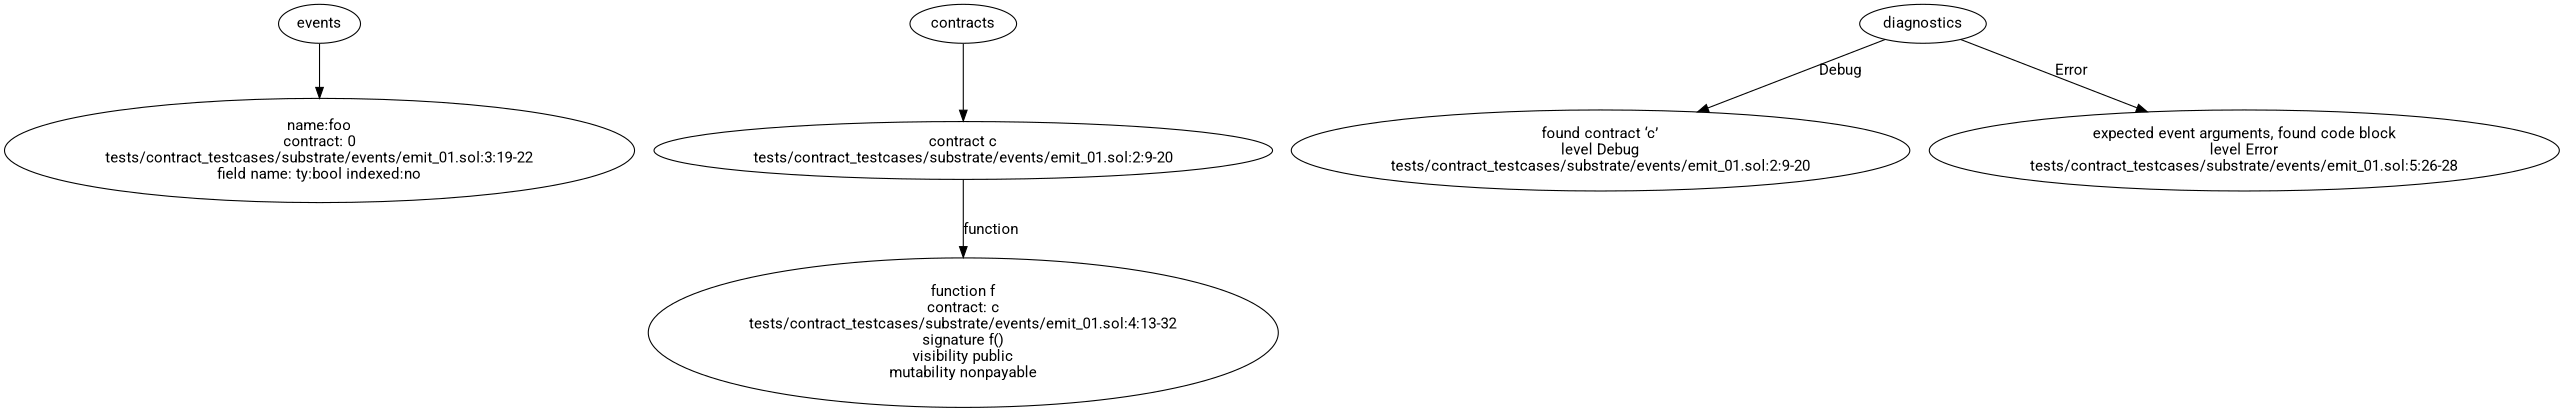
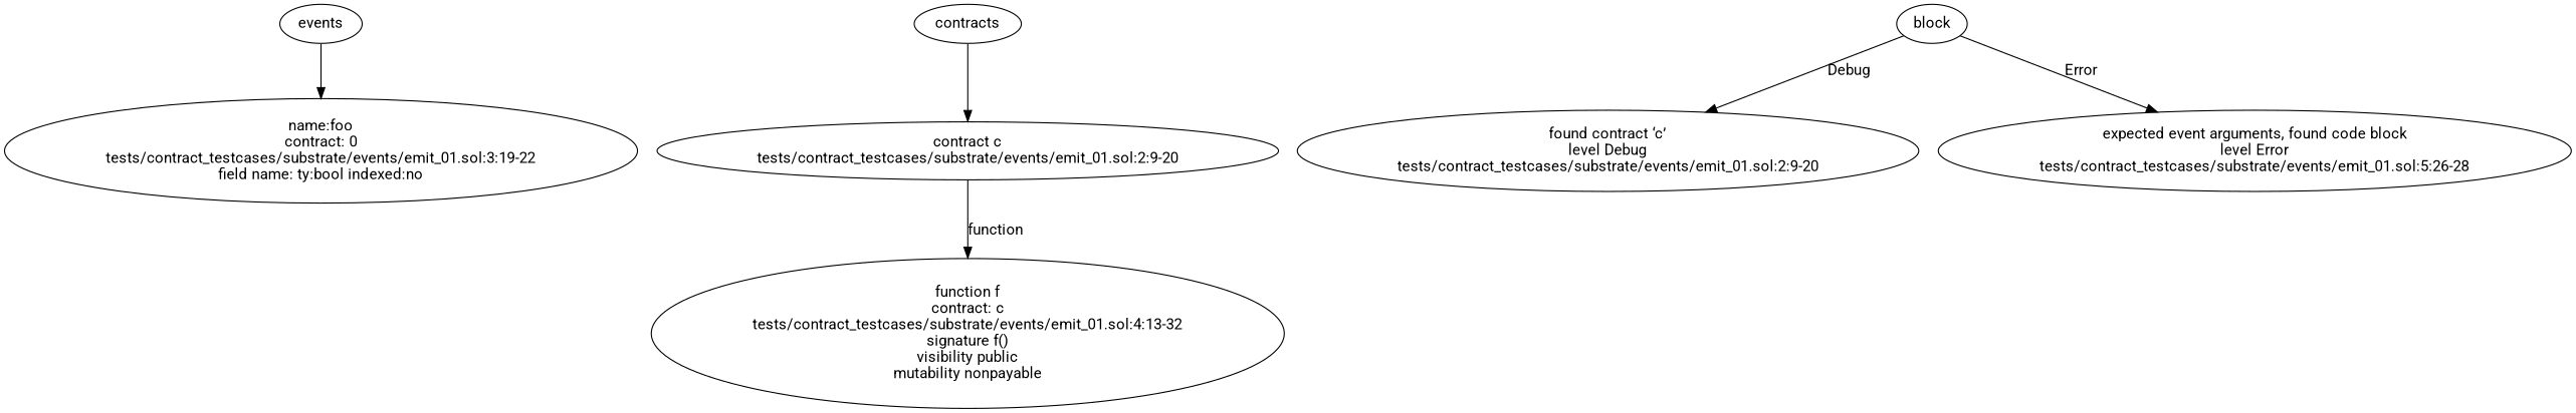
  strict digraph {
    fontname=Roboto
    node [fontname=Roboto]
    edge [fontname=Roboto]
    n1 [label="name:foo\ncontract: 0\ntests/contract_testcases/substrate/events/emit_01.sol:3:19-22\nfield name: ty:bool indexed:no"]
    n2 [label="contract c\ntests/contract_testcases/substrate/events/emit_01.sol:2:9-20"]
    n3 [label="function f\ncontract: c\ntests/contract_testcases/substrate/events/emit_01.sol:4:13-32\nsignature f()\nvisibility public\nmutability nonpayable"]
    n4 [label="found contract ‘c’\nlevel Debug\ntests/contract_testcases/substrate/events/emit_01.sol:2:9-20"]
    n5 [label="expected event arguments, found code block\nlevel Error\ntests/contract_testcases/substrate/events/emit_01.sol:5:26-28"]
    events
    contracts
-   diagnostics
+   diagnostics [label=block]
    n2 -> n3 [label=function]
    events -> n1
    contracts -> n2
    diagnostics -> n4 [label=Debug]
    diagnostics -> n5 [label=Error]
  }
